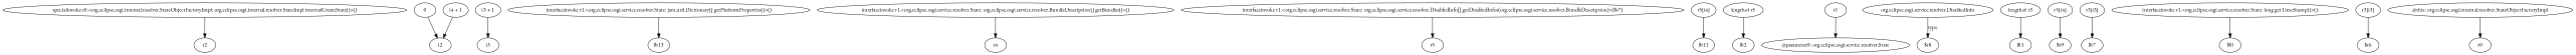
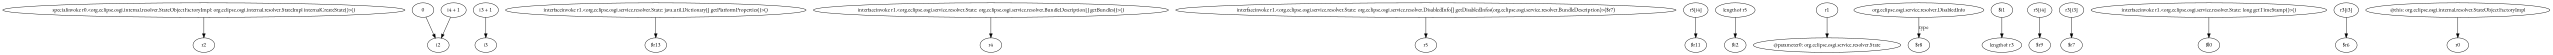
  digraph {
    fontname="EB Garamond"
    node [fontname="EB Garamond"]
    edge [fontname="EB Garamond"]
    n1 [label="specialinvoke r0.<org.eclipse.osgi.internal.resolver.StateObjectFactoryImpl: org.eclipse.osgi.internal.resolver.StateImpl internalCreateState()>()"]
    n2 [label=r2]
    n3 [label=0]
    n4 [label=i2]
    n5 [label=i3]
    n6 [label="interfaceinvoke r1.<org.eclipse.osgi.service.resolver.State: java.util.Dictionary[] getPlatformProperties()>()"]
    n7 [label="$r13"]
    n8 [label="interfaceinvoke r1.<org.eclipse.osgi.service.resolver.State: org.eclipse.osgi.service.resolver.BundleDescription[] getBundles()>()"]
    n9 [label=r4]
    n10 [label="interfaceinvoke r1.<org.eclipse.osgi.service.resolver.State: org.eclipse.osgi.service.resolver.DisabledInfo[] getDisabledInfos(org.eclipse.osgi.service.resolver.BundleDescription)>($r7)"]
    n11 [label=r5]
    n12 [label="r5[i4]"]
    n13 [label="$r11"]
    n14 [label="lengthof r5"]
    n15 [label="$i2"]
    n16 [label="@parameter0: org.eclipse.osgi.service.resolver.State"]
    n17 [label=r1]
    n18 [label="i3 + 1"]
    n19 [label="org.eclipse.osgi.service.resolver.DisabledInfo"]
    n20 [label="$r8"]
    n21 [label="lengthof r3"]
    n22 [label="$i1"]
    n23 [label="r5[i4]"]
    n24 [label="$r9"]
    n25 [label="r3[i3]"]
    n26 [label="$r7"]
    n27 [label="i4 + 1"]
    n28 [label="interfaceinvoke r1.<org.eclipse.osgi.service.resolver.State: long getTimeStamp()>()"]
    n29 [label="$l0"]
    n30 [label="r3[i3]"]
    n31 [label="$r6"]
    n32 [label="@this: org.eclipse.osgi.internal.resolver.StateObjectFactoryImpl"]
    n33 [label=r0]
    n1 -> n2
    n3 -> n4
    n6 -> n7
    n8 -> n9
    n10 -> n11
    n12 -> n13
    n14 -> n15
    n17 -> n16
    n18 -> n5
    n19 -> n20 [label=type]
-   n21 -> n22
+   n22 -> n21
    n23 -> n24
    n25 -> n26
    n27 -> n4
    n28 -> n29
    n30 -> n31
    n32 -> n33
  }
